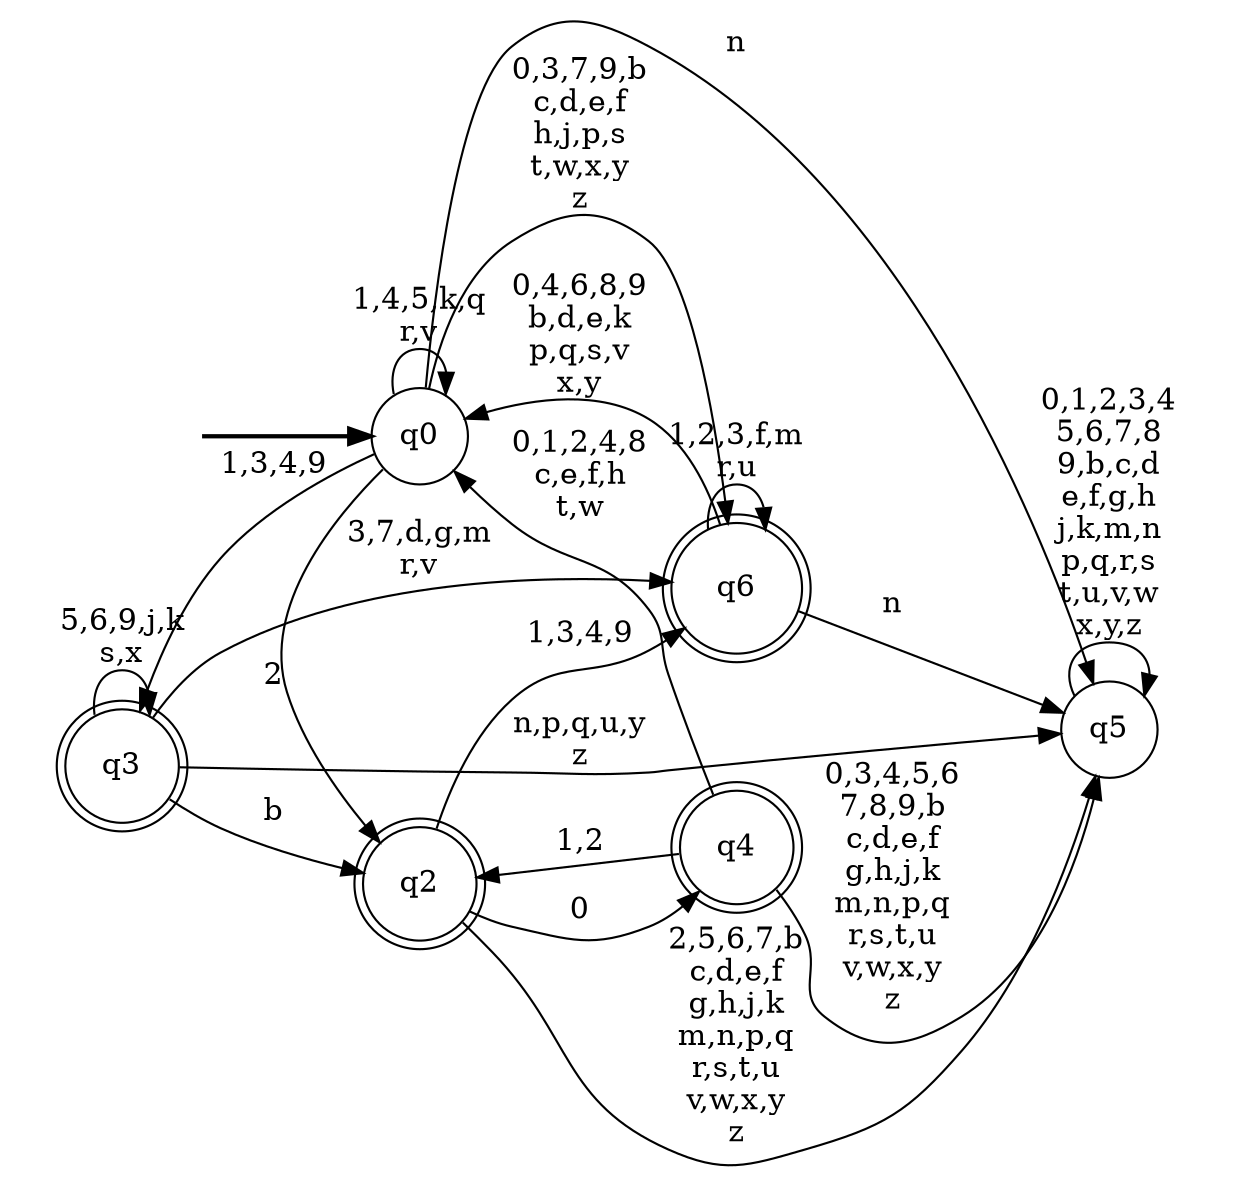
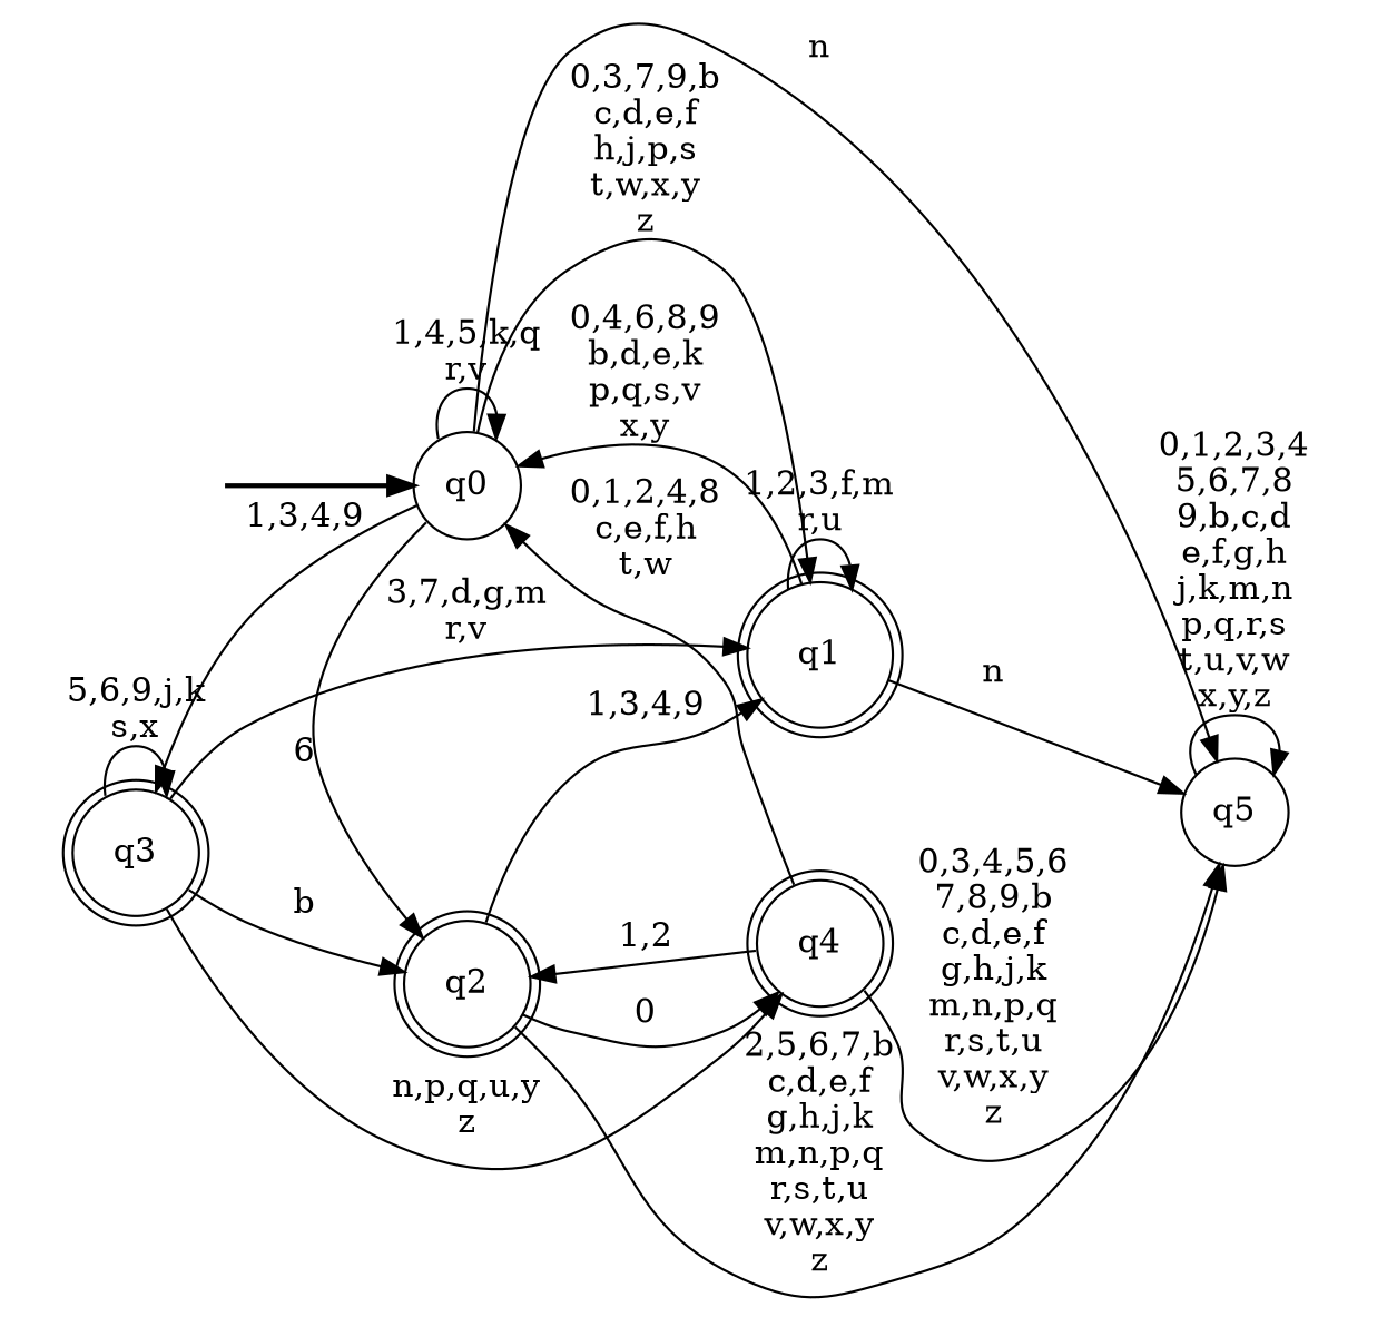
  digraph {
    rankdir=LR
    node [shape=doublecircle style="rounded,filled" color=black fillcolor=white]
    __start0 [height=0 shape=none style=invis width=0 color="" fillcolor=""]
    n2 [label=q0 shape=circle style=filled]
-   n3 [label=q6]
+   n3 [label=q1]
    n4 [label=q2]
    n5 [label=q3]
    n6 [label=q5 shape=circle style=filled]
    n7 [label=q4]
    subgraph cluster_1 {
      nodesep=0.15
      ranksep=0.15
      style=invis
      __start0
      n2
    }
    __start0 -> n2 [penwidth=2]
    n2 -> n2 [label="1,4,5,k,q\nr,v"]
    n2 -> n3 [label="0,3,7,9,b\nc,d,e,f\nh,j,p,s\nt,w,x,y\nz"]
-   n2 -> n4 [label=2]
+   n2 -> n4 [label=6]
    n2 -> n5 [label="1,3,4,9"]
    n2 -> n6 [label=n]
    n3 -> n2 [label="0,4,6,8,9\nb,d,e,k\np,q,s,v\nx,y"]
    n3 -> n3 [label="1,2,3,f,m\nr,u"]
    n3 -> n6 [label=n]
    n4 -> n3 [label="1,3,4,9"]
    n4 -> n6 [label="2,5,6,7,b\nc,d,e,f\ng,h,j,k\nm,n,p,q\nr,s,t,u\nv,w,x,y\nz"]
    n4 -> n7 [label=0]
    n5 -> n3 [label="3,7,d,g,m\nr,v"]
    n5 -> n4 [label=b]
    n5 -> n5 [label="5,6,9,j,k\ns,x"]
-   n5 -> n6 [label="n,p,q,u,y\nz"]
+   n5 -> n7 [label="n,p,q,u,y\nz"]
    n6 -> n6 [label="0,1,2,3,4\n5,6,7,8\n9,b,c,d\ne,f,g,h\nj,k,m,n\np,q,r,s\nt,u,v,w\nx,y,z"]
    n7 -> n2 [label="0,1,2,4,8\nc,e,f,h\nt,w"]
    n7 -> n4 [label="1,2"]
    n7 -> n6 [label="0,3,4,5,6\n7,8,9,b\nc,d,e,f\ng,h,j,k\nm,n,p,q\nr,s,t,u\nv,w,x,y\nz"]
  }
